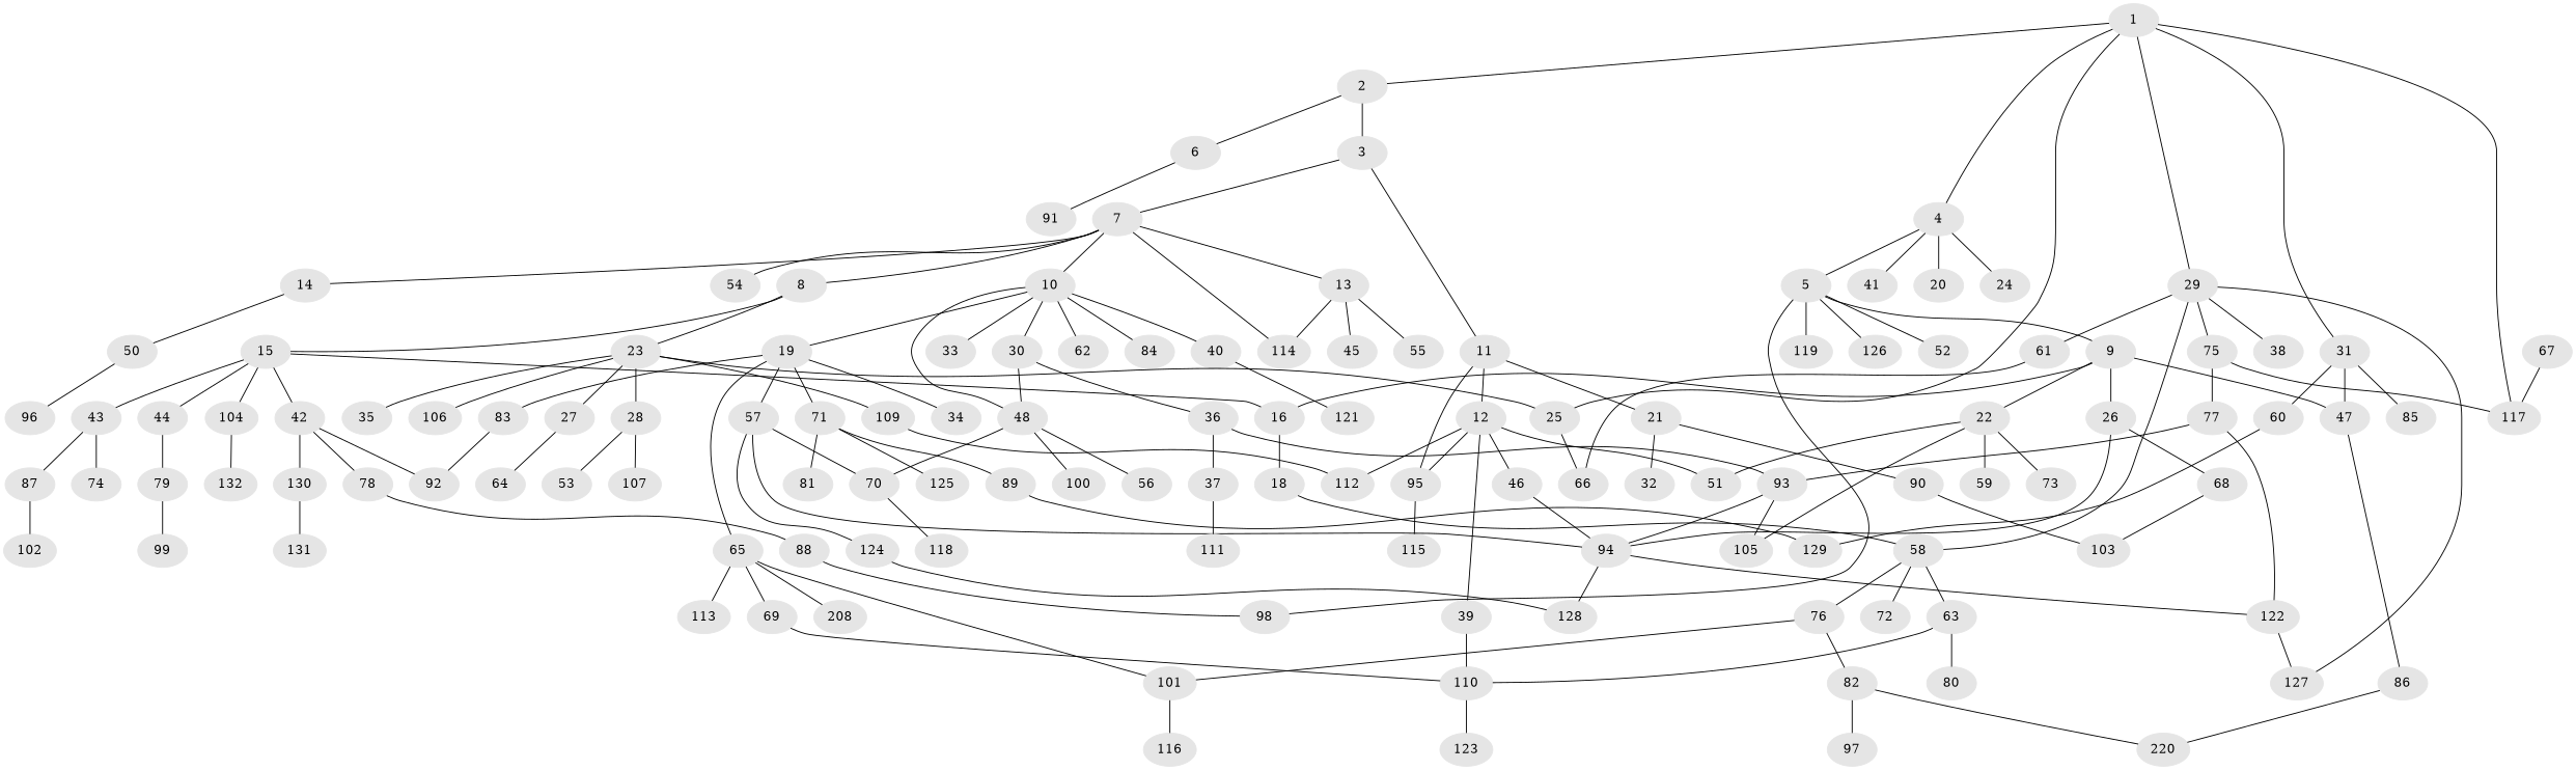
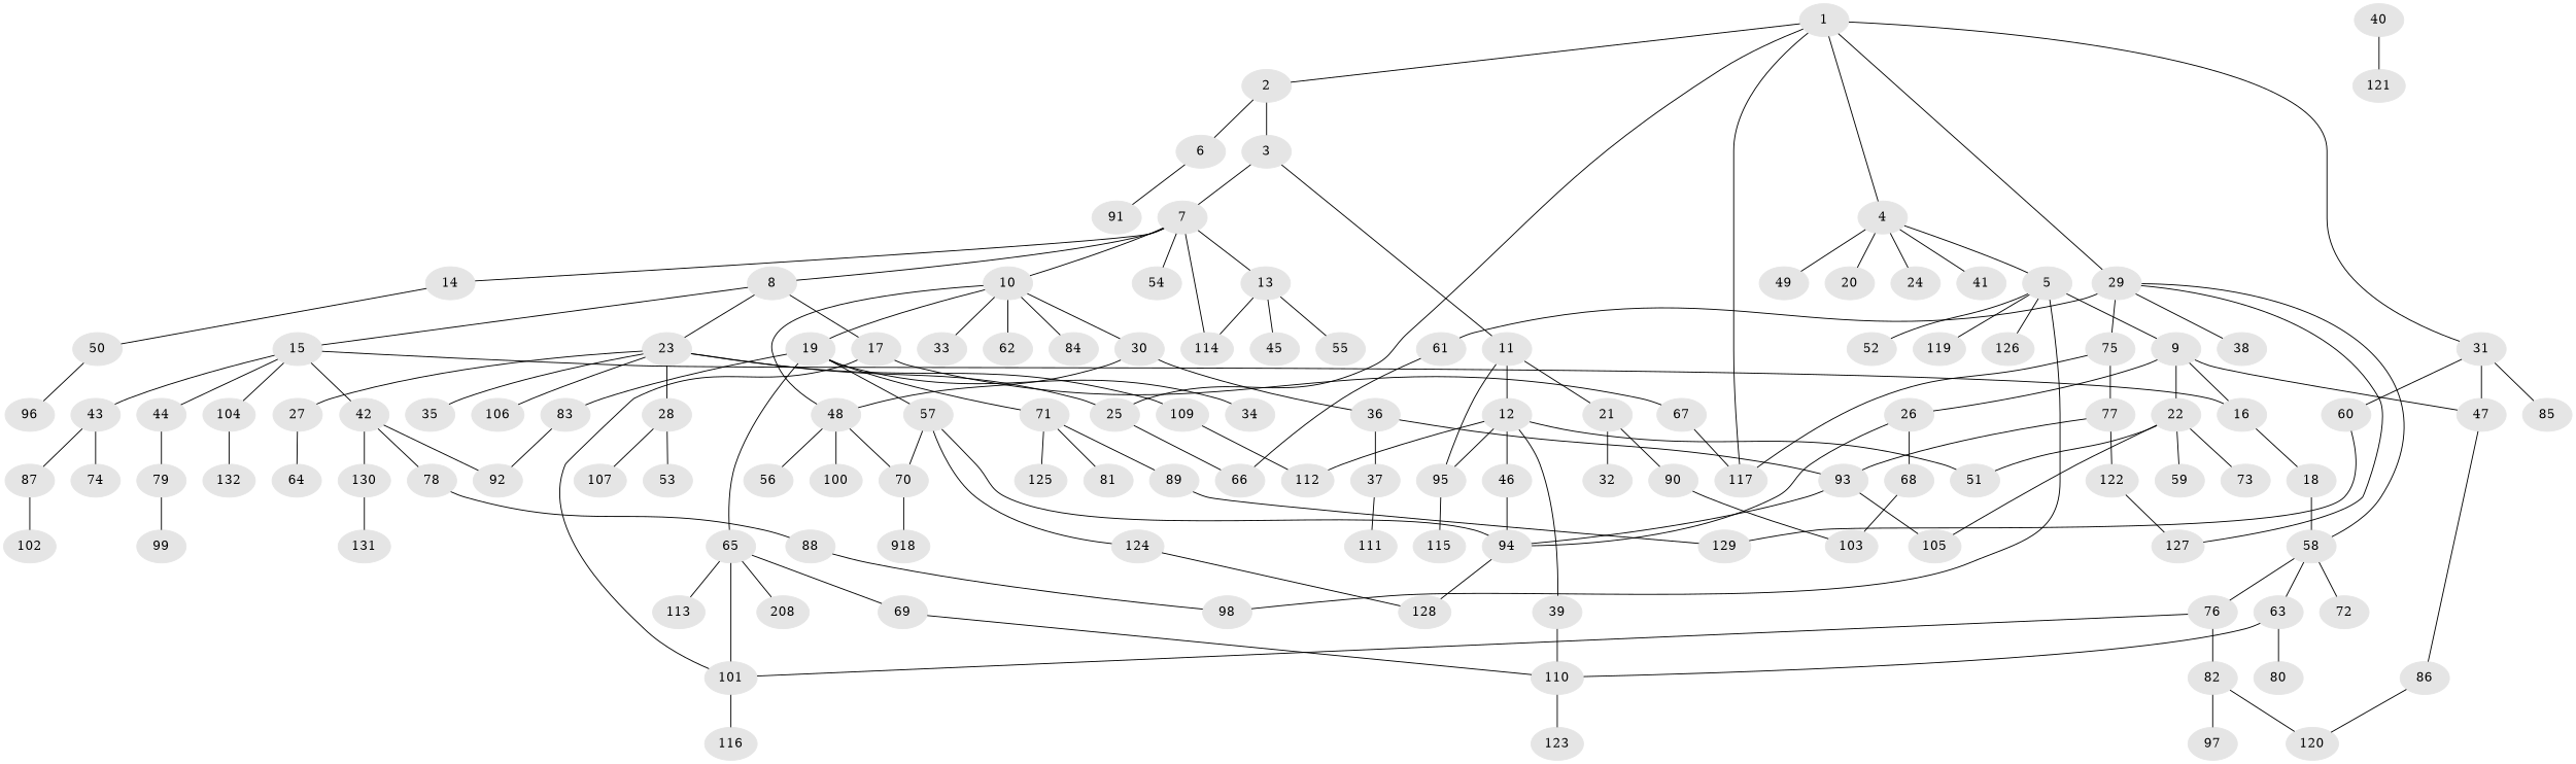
  graph {
    node [color=gray90 style=filled]
    1
    2
    4
    25
    29
    31
    117
    3
    6
    5
    20
    24
    41
+   49
    66
    58
    38
    61
    75
    127
    47
    60
    85
    7
    11
    91
    8
    10
    13
    14
    54
    114
    12
    21
    95
    9
    52
    98
    119
    126
    16
    22
    26
    15
+   17
    23
    19
    30
    33
    40
    48
    62
    84
    45
    55
    50
    42
    43
    44
    104
    67
    101
    27
    28
    35
    106
    109
    18
    51
    59
    73
    105
    68
    94
    86
    34
    57
    65
    71
    83
    36
    121
    56
    70
    100
    39
    46
    112
    32
    90
    115
    110
    96
    78
    92
    130
    74
    87
    79
    132
    116
    63
    72
    76
    89
    129
    124
    69
    n109 [label=208]
    113
    81
    125
    103
    64
    53
    107
    122
    128
    77
    37
    93
    111
    123
    88
    131
    102
    99
-   120 [label=220]
-   118
+   120
+   118 [label=918]
    80
    82
    97
    1 -- 2
    1 -- 4
    1 -- 25
    1 -- 29
    1 -- 31
    1 -- 117
    2 -- 3
    2 -- 6
    4 -- 5
    4 -- 20
    4 -- 24
    4 -- 41
+   4 -- 49
    25 -- 66
    29 -- 58
    29 -- 38
    29 -- 61
    29 -- 75
    29 -- 127
    31 -- 47
    31 -- 60
    31 -- 85
    3 -- 7
    3 -- 11
    6 -- 91
    5 -- 9
    5 -- 52
    5 -- 98
    5 -- 119
    5 -- 126
    58 -- 63
    58 -- 72
    58 -- 76
    61 -- 66
    75 -- 117
    75 -- 77
    47 -- 86
    60 -- 129
    7 -- 8
    7 -- 10
    7 -- 13
    7 -- 14
    7 -- 54
    7 -- 114
    11 -- 12
    11 -- 21
    11 -- 95
    8 -- 15
+   8 -- 17
    8 -- 23
    10 -- 19
    10 -- 30
    10 -- 33
-   10 -- 40
    10 -- 48
    10 -- 62
    10 -- 84
    13 -- 114
    13 -- 45
    13 -- 55
    14 -- 50
    12 -- 95
    12 -- 51
    12 -- 39
    12 -- 46
    12 -- 112
    21 -- 32
    21 -- 90
    95 -- 115
    9 -- 47
    9 -- 16
    9 -- 22
    9 -- 26
    16 -- 18
    22 -- 51
    22 -- 59
    22 -- 73
    22 -- 105
    26 -- 68
    26 -- 94
    15 -- 16
    15 -- 42
    15 -- 43
    15 -- 44
    15 -- 104
+   17 -- 67
+   17 -- 101
    23 -- 25
    23 -- 27
    23 -- 28
    23 -- 35
    23 -- 106
    23 -- 109
    19 -- 34
    19 -- 57
    19 -- 65
    19 -- 71
    19 -- 83
    30 -- 48
    30 -- 36
    40 -- 121
    48 -- 56
    48 -- 70
    48 -- 100
    50 -- 96
    42 -- 78
    42 -- 92
    42 -- 130
    43 -- 74
    43 -- 87
    44 -- 79
    104 -- 132
    67 -- 117
    101 -- 116
    27 -- 64
    28 -- 53
    28 -- 107
    109 -- 112
    18 -- 58
    68 -- 103
-   94 -- 122
    94 -- 128
    86 -- 120
    57 -- 94
    57 -- 70
    57 -- 124
    65 -- 101
    65 -- 69
    65 -- n109
    65 -- 113
    71 -- 89
    71 -- 81
    71 -- 125
    83 -- 92
    36 -- 37
    36 -- 93
    70 -- 118
    39 -- 110
    46 -- 94
    90 -- 103
    110 -- 123
    78 -- 88
    130 -- 131
    87 -- 102
    79 -- 99
    63 -- 110
    63 -- 80
    76 -- 101
    76 -- 82
    89 -- 129
    124 -- 128
    69 -- 110
    122 -- 127
    77 -- 122
    77 -- 93
    37 -- 111
    93 -- 105
    93 -- 94
    88 -- 98
    82 -- 120
    82 -- 97
  }
